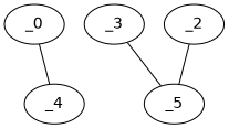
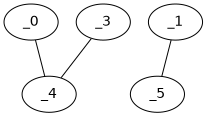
  graph {
    fontname="DejaVu Sans"
    node [fontname="DejaVu Sans"]
    edge [fontname="DejaVu Sans"]
    _0 [x=0.796096 y=2.84479]
    _4 [x=1.85961 y=0.646371]
-   _2 [x=0.73 y=0.64]
+   _2 [x=0.73 y=0.64 label=_1]
    _5 [x=2.23817 y=2.7938]
    _3 [x=0.59 y=1.75]
    _0 -- _4
    _2 -- _5
-   _3 -- _5
+   _3 -- _4
  }
